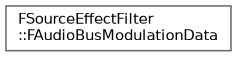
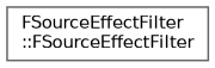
  digraph {
    rankdir=LR
-   n1 [color=grey40 fillcolor=white fontname=Helvetica fontsize=10 height=0.2 label="FSourceEffectFilter\l::FAudioBusModulationData" shape=box style=filled width=0.4]
+   n1 [color=grey40 fillcolor=white fontname=Helvetica fontsize=10 height=0.2 label="FSourceEffectFilter\l::FSourceEffectFilter" shape=box style=filled width=0.4]
  }
